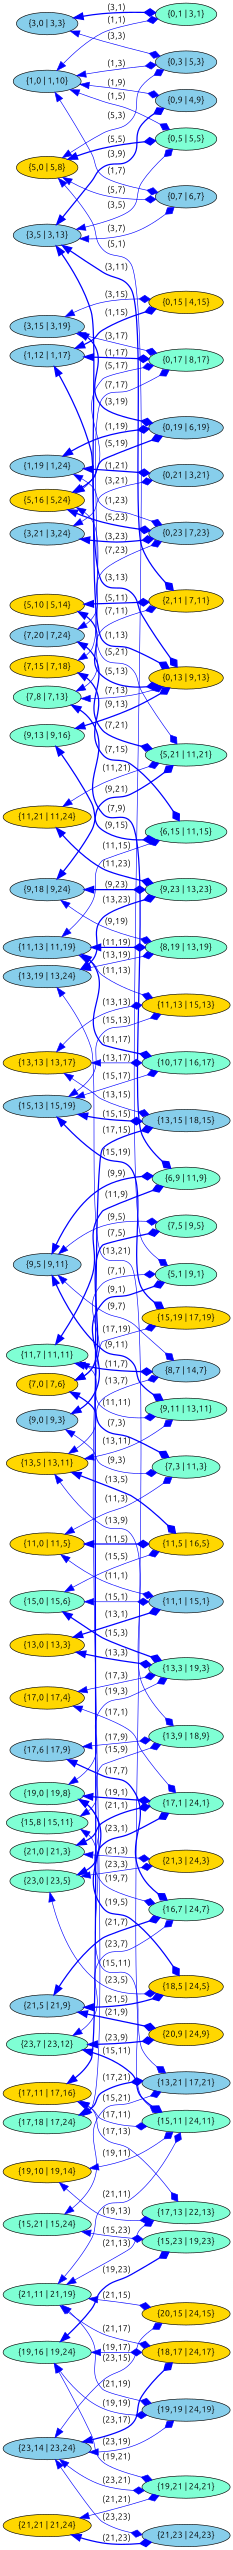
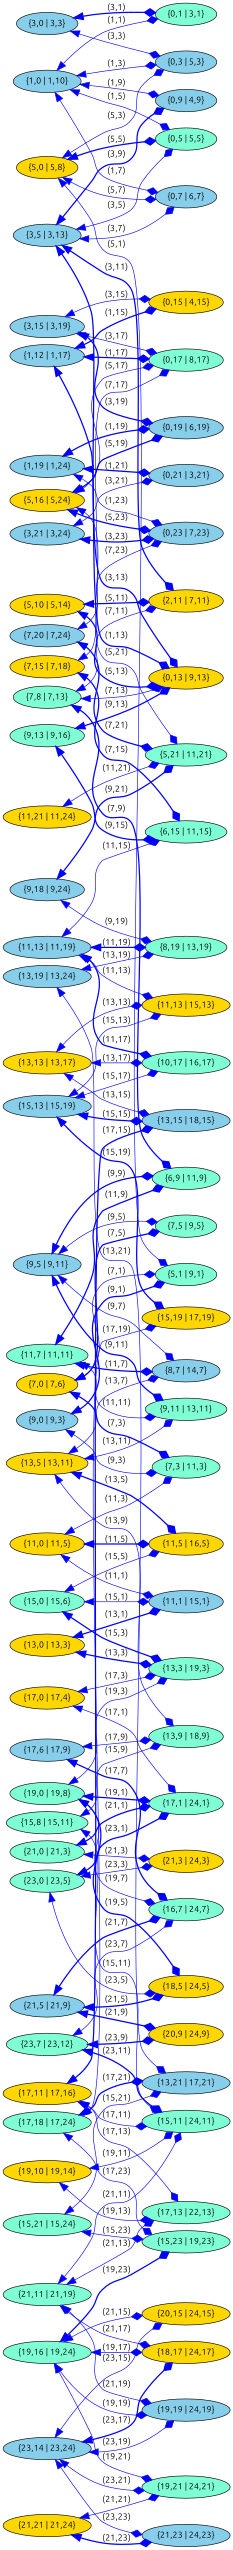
  digraph {
    concentrate=true
    fontname=Ubuntu
    nodesep=0.15
    rankdir=LR
    ranksep=0.5
    node [fillcolor=aquamarine fontname=Ubuntu shape=ellipse style=filled]
    edge [arrowhead=diamond arrowsize=1.5 color=blue dir=both fontname=Ubuntu style=solid]
    n1 [fillcolor=skyblue label="{1,0 | 1,10}"]
    n2 [label="{0,1 | 3,1}"]
    n3 [fillcolor=skyblue label="{0,3 | 5,3}"]
    n4 [label="{0,5 | 5,5}"]
    n5 [fillcolor=skyblue label="{0,7 | 6,7}"]
    n6 [fillcolor=skyblue label="{0,9 | 4,9}"]
    n7 [fillcolor=skyblue label="{1,12 | 1,17}"]
    n8 [fillcolor=gold label="{0,13 | 9,13}"]
    n9 [fillcolor=gold label="{0,15 | 4,15}"]
    n10 [label="{0,17 | 8,17}"]
    n11 [fillcolor=skyblue label="{1,19 | 1,24}"]
    n12 [fillcolor=skyblue label="{0,19 | 6,19}"]
    n13 [fillcolor=skyblue label="{0,21 | 3,21}"]
    n14 [fillcolor=skyblue label="{0,23 | 7,23}"]
    n15 [fillcolor=skyblue label="{3,0 | 3,3}"]
    n16 [fillcolor=skyblue label="{3,5 | 3,13}"]
    n17 [fillcolor=gold label="{2,11 | 7,11}"]
    n18 [fillcolor=skyblue label="{3,15 | 3,19}"]
    n19 [fillcolor=skyblue label="{3,21 | 3,24}"]
    n20 [fillcolor=gold label="{5,0 | 5,8}"]
    n21 [label="{5,1 | 9,1}"]
    n22 [fillcolor=gold label="{5,10 | 5,14}"]
    n23 [fillcolor=gold label="{5,16 | 5,24}"]
    n24 [label="{5,21 | 11,21}"]
    n25 [fillcolor=gold label="{7,0 | 7,6}"]
    n26 [label="{7,3 | 11,3}"]
    n27 [label="{7,5 | 9,5}"]
    n28 [label="{7,8 | 7,13}"]
    n29 [label="{6,9 | 11,9}"]
    n30 [fillcolor=gold label="{7,15 | 7,18}"]
    n31 [label="{6,15 | 11,15}"]
    n32 [fillcolor=skyblue label="{7,20 | 7,24}"]
    n33 [fillcolor=skyblue label="{9,0 | 9,3}"]
    n34 [fillcolor=skyblue label="{9,5 | 9,11}"]
    n35 [fillcolor=skyblue label="{8,7 | 14,7}"]
    n36 [label="{9,11 | 13,11}"]
    n37 [label="{9,13 | 9,16}"]
    n38 [fillcolor=skyblue label="{9,18 | 9,24}"]
    n39 [label="{8,19 | 13,19}"]
-   n40 [label="{9,23 | 13,23}"]
    n41 [fillcolor=gold label="{11,0 | 11,5}"]
    n42 [fillcolor=skyblue label="{11,1 | 15,1}"]
    n43 [fillcolor=gold label="{11,5 | 16,5}"]
    n44 [label="{11,7 | 11,11}"]
    n45 [fillcolor=skyblue label="{11,13 | 11,19}"]
    n46 [fillcolor=gold label="{11,13 | 15,13}"]
    n47 [label="{10,17 | 16,17}"]
    n48 [fillcolor=gold label="{11,21 | 11,24}"]
    n49 [fillcolor=gold label="{13,0 | 13,3}"]
    n50 [label="{13,3 | 19,3}"]
    n51 [fillcolor=gold label="{13,5 | 13,11}"]
    n52 [label="{13,9 | 18,9}"]
    n53 [fillcolor=gold label="{13,13 | 13,17}"]
    n54 [fillcolor=skyblue label="{13,15 | 18,15}"]
    n55 [fillcolor=skyblue label="{13,19 | 13,24}"]
    n56 [fillcolor=skyblue label="{13,21 | 17,21}"]
    n57 [label="{15,0 | 15,6}"]
    n58 [label="{15,8 | 15,11}"]
    n59 [label="{15,11 | 24,11}"]
    n60 [fillcolor=skyblue label="{15,13 | 15,19}"]
    n61 [fillcolor=gold label="{15,19 | 17,19}"]
    n62 [label="{15,21 | 15,24}"]
    n63 [label="{15,23 | 19,23}"]
    n64 [fillcolor=gold label="{17,0 | 17,4}"]
    n65 [label="{17,1 | 24,1}"]
    n66 [fillcolor=skyblue label="{17,6 | 17,9}"]
    n67 [label="{16,7 | 24,7}"]
    n68 [fillcolor=gold label="{17,11 | 17,16}"]
    n69 [label="{17,13 | 22,13}"]
    n70 [label="{17,18 | 17,24}"]
    n71 [label="{19,0 | 19,8}"]
    n72 [fillcolor=gold label="{18,5 | 24,5}"]
    n73 [fillcolor=gold label="{19,10 | 19,14}"]
    n74 [label="{19,16 | 19,24}"]
    n75 [fillcolor=gold label="{18,17 | 24,17}"]
    n76 [fillcolor=skyblue label="{19,19 | 24,19}"]
    n77 [label="{19,21 | 24,21}"]
    n78 [label="{21,0 | 21,3}"]
    n79 [fillcolor=gold label="{21,3 | 24,3}"]
    n80 [fillcolor=skyblue label="{21,5 | 21,9}"]
    n81 [fillcolor=gold label="{20,9 | 24,9}"]
    n82 [label="{21,11 | 21,19}"]
    n83 [fillcolor=gold label="{20,15 | 24,15}"]
    n84 [fillcolor=gold label="{21,21 | 21,24}"]
    n85 [fillcolor=skyblue label="{21,23 | 24,23}"]
    n86 [label="{23,0 | 23,5}"]
    n87 [label="{23,7 | 23,12}"]
    n88 [fillcolor=skyblue label="{23,14 | 23,24}"]
    n1 -> n2 [label="(1,1)"]
    n1 -> n3 [label="(1,3)"]
    n1 -> n4 [label="(1,5)"]
    n1 -> n5 [label="(1,7)"]
    n1 -> n6 [label="(1,9)"]
    n7 -> n8 [label="(1,13)" style=bold]
    n7 -> n9 [label="(1,15)" style=bold]
    n7 -> n10 [label="(1,17)" style=bold]
    n11 -> n12 [label="(1,19)" style=bold]
    n11 -> n13 [label="(1,21)" style=bold]
    n11 -> n14 [label="(1,23)"]
    n15 -> n2 [label="(3,1)" style=bold]
    n15 -> n3 [label="(3,3)"]
    n16 -> n4 [label="(3,5)"]
    n16 -> n5 [label="(3,7)"]
    n16 -> n6 [label="(3,9)" style=bold]
    n16 -> n8 [label="(3,13)" style=bold]
    n16 -> n17 [label="(3,11)" style=bold]
    n18 -> n9 [label="(3,15)"]
    n18 -> n10 [label="(3,17)"]
    n18 -> n12 [label="(3,19)" style=bold]
    n19 -> n13 [label="(3,21)"]
    n19 -> n14 [label="(3,23)" style=bold]
    n20 -> n3 [label="(5,3)"]
    n20 -> n4 [label="(5,5)" style=bold]
    n20 -> n5 [label="(5,7)"]
    n20 -> n21 [label="(5,1)"]
    n22 -> n8 [label="(5,13)" style=bold]
    n22 -> n17 [label="(5,11)" style=bold]
    n23 -> n10 [label="(5,17)"]
    n23 -> n12 [label="(5,19)" style=bold]
    n23 -> n14 [label="(5,23)" style=bold]
    n23 -> n24 [label="(5,21)"]
    n25 -> n21 [label="(7,1)"]
    n25 -> n26 [label="(7,3)" style=bold]
    n25 -> n27 [label="(7,5)" style=bold]
    n28 -> n8 [label="(7,13)"]
    n28 -> n17 [label="(7,11)"]
    n28 -> n29 [label="(7,9)" style=bold]
    n30 -> n10 [label="(7,17)"]
    n30 -> n31 [label="(7,15)" style=bold]
    n32 -> n14 [label="(7,23)"]
    n32 -> n24 [label="(7,21)" style=bold]
    n33 -> n21 [label="(9,1)" style=bold]
    n33 -> n26 [label="(9,3)"]
    n34 -> n27 [label="(9,5)"]
    n34 -> n29 [label="(9,9)" style=bold]
    n34 -> n35 [label="(9,7)"]
    n34 -> n36 [label="(9,11)" style=bold]
    n37 -> n8 [label="(9,13)" style=bold]
    n37 -> n31 [label="(9,15)" style=bold]
    n38 -> n24 [label="(9,21)" style=bold]
    n38 -> n39 [label="(9,19)"]
-   n38 -> n40 [label="(9,23)" style=bold]
    n41 -> n26 [label="(11,3)"]
    n41 -> n42 [label="(11,1)"]
    n41 -> n43 [label="(11,5)" style=bold]
    n44 -> n29 [label="(11,9)" style=bold]
    n44 -> n35 [label="(11,7)" style=bold]
    n44 -> n36 [label="(11,11)"]
    n45 -> n31 [label="(11,15)"]
    n45 -> n39 [label="(11,19)" style=bold]
    n45 -> n46 [label="(11,13)"]
    n45 -> n47 [label="(11,17)" style=bold]
    n48 -> n24 [label="(11,21)"]
-   n48 -> n40 [label="(11,23)" style=bold]
    n49 -> n42 [label="(13,1)" style=bold]
    n49 -> n50 [label="(13,3)" style=bold]
    n51 -> n35 [label="(13,7)"]
    n51 -> n36 [label="(13,11)"]
    n51 -> n43 [label="(13,5)" style=bold]
    n51 -> n52 [label="(13,9)"]
    n53 -> n46 [label="(13,13)"]
    n53 -> n47 [label="(13,17)"]
    n53 -> n54 [label="(13,15)"]
    n55 -> n39 [label="(13,19)"]
-   n55 -> n40 [label="(13,23)" style=bold]
    n55 -> n56 [label="(13,21)"]
    n57 -> n42 [label="(15,1)"]
    n57 -> n43 [label="(15,5)"]
    n57 -> n50 [label="(15,3)" style=bold]
    n58 -> n52 [label="(15,9)"]
    n58 -> n59 [label="(15,11)"]
    n60 -> n46 [label="(15,13)"]
    n60 -> n47 [label="(15,17)"]
    n60 -> n54 [label="(15,15)" style=bold]
    n60 -> n61 [label="(15,19)" style=bold]
    n62 -> n56 [label="(15,21)"]
    n62 -> n63 [label="(15,23)"]
    n64 -> n50 [label="(17,3)"]
    n64 -> n65 [label="(17,1)"]
    n66 -> n52 [label="(17,9)"]
    n66 -> n67 [label="(17,7)" style=bold]
    n68 -> n54 [label="(17,15)" style=bold]
    n68 -> n59 [label="(17,11)"]
    n68 -> n69 [label="(17,13)"]
    n70 -> n56 [label="(17,21)" style=bold]
    n70 -> n61 [label="(17,19)"]
+   n70 -> n63 [label="(17,23)"]
    n71 -> n50 [label="(19,3)"]
    n71 -> n65 [label="(19,1)" style=bold]
    n71 -> n67 [label="(19,7)"]
    n71 -> n72 [label="(19,5)" style=bold]
    n73 -> n59 [label="(19,11)"]
    n73 -> n69 [label="(19,13)"]
    n74 -> n63 [label="(19,23)" style=bold]
    n74 -> n75 [label="(19,17)"]
    n74 -> n76 [label="(19,19)"]
    n74 -> n77 [label="(19,21)"]
    n78 -> n65 [label="(21,1)" style=bold]
    n78 -> n79 [label="(21,3)"]
    n80 -> n67 [label="(21,7)" style=bold]
    n80 -> n72 [label="(21,5)" style=bold]
    n80 -> n81 [label="(21,9)" style=bold]
    n82 -> n59 [label="(21,11)"]
    n82 -> n69 [label="(21,13)"]
    n82 -> n75 [label="(21,17)"]
    n82 -> n76 [label="(21,19)"]
-   n82 -> n83 [label="(21,15)"]
+   n74 -> n83 [label="(21,15)"]
    n84 -> n77 [label="(21,21)"]
    n84 -> n85 [label="(21,23)" style=bold]
    n86 -> n65 [label="(23,1)" style=bold]
    n86 -> n72 [label="(23,5)"]
    n86 -> n79 [label="(23,3)"]
-   n87 -> n59 [label="(15,11)" style=bold]
+   n87 -> n59 [label="(23,11)" style=bold]
    n87 -> n67 [label="(23,7)"]
    n87 -> n81 [label="(23,9)" style=bold]
    n88 -> n75 [label="(23,17)" style=bold]
    n88 -> n76 [label="(23,19)"]
    n88 -> n77 [label="(23,21)"]
    n88 -> n83 [label="(23,15)"]
    n88 -> n85 [label="(23,23)"]
  }
